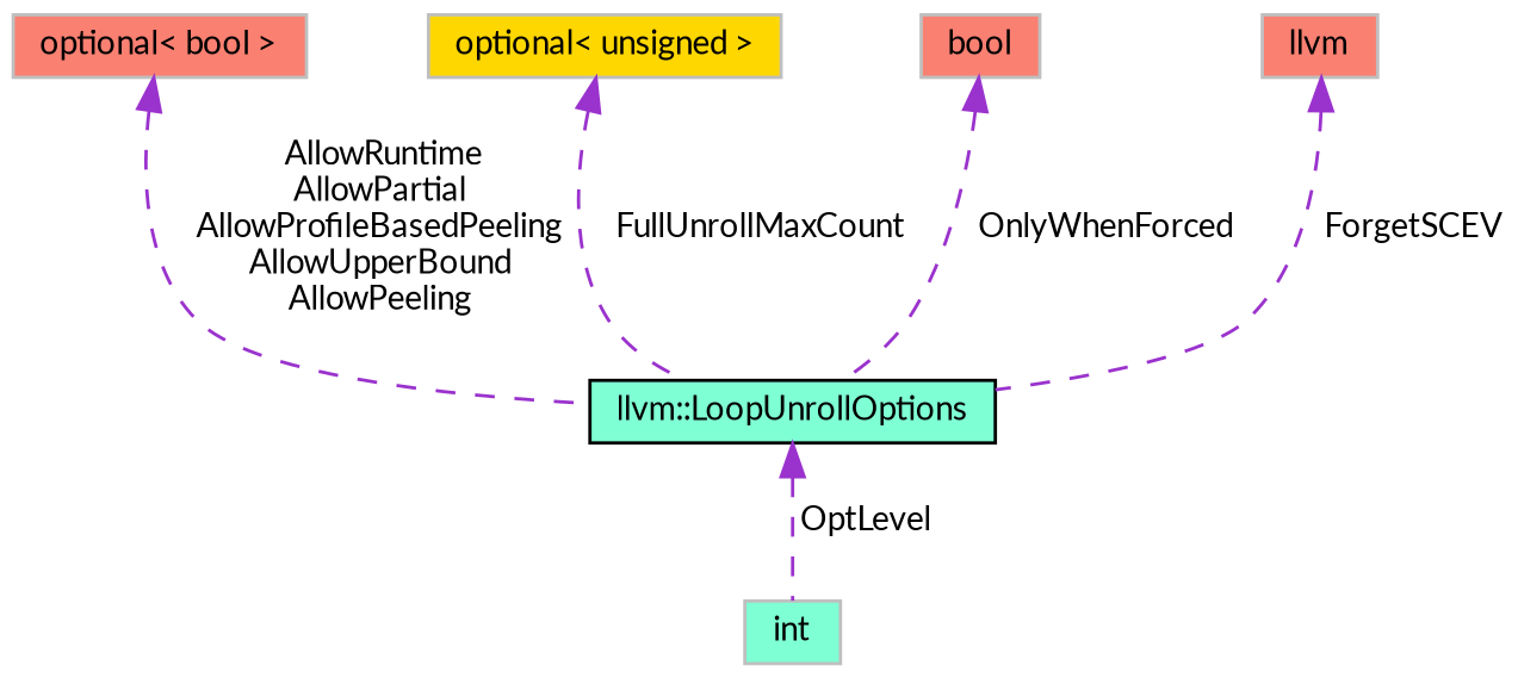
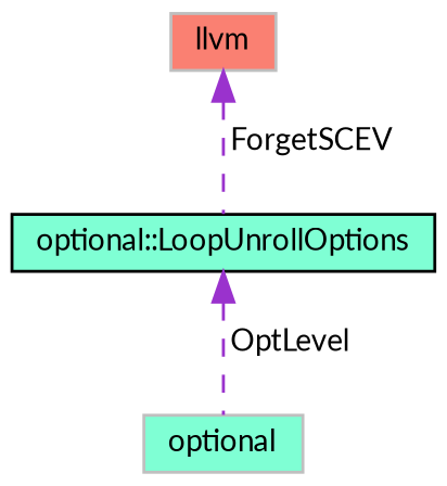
  digraph {
    fontname=Lato
    node [color=grey75 fillcolor=salmon fontname=Lato fontsize=10 shape=record style=filled]
    edge [color=darkorchid3 dir=back fontname=Lato fontsize=10 labelfontname=Helvetica labelfontsize=10 style=dashed]
-   n1 [color=black fillcolor=aquamarine fontcolor=black height=0.2 label="llvm::LoopUnrollOptions" width=0.4]
-   n2 [fillcolor=aquamarine height=0.2 label=int width=0.4]
-   n3 [height=0.2 label="optional\< bool \>" width=0.4]
-   n4 [fillcolor=gold height=0.2 label="optional\< unsigned \>" width=0.4]
-   n5 [height=0.2 label=bool width=0.4]
+   n1 [color=black fillcolor=aquamarine fontcolor=black height=0.2 label="optional::LoopUnrollOptions" width=0.4]
+   n2 [fillcolor=aquamarine height=0.2 label=optional width=0.4]
    n6 [height=0.2 label=llvm width=0.4]
    n1 -> n2 [label=" OptLevel"]
-   n3 -> n1 [label=" AllowRuntime\nAllowPartial\nAllowProfileBasedPeeling\nAllowUpperBound\nAllowPeeling"]
-   n4 -> n1 [label=" FullUnrollMaxCount"]
-   n5 -> n1 [label=" OnlyWhenForced"]
    n6 -> n1 [label=" ForgetSCEV"]
  }
